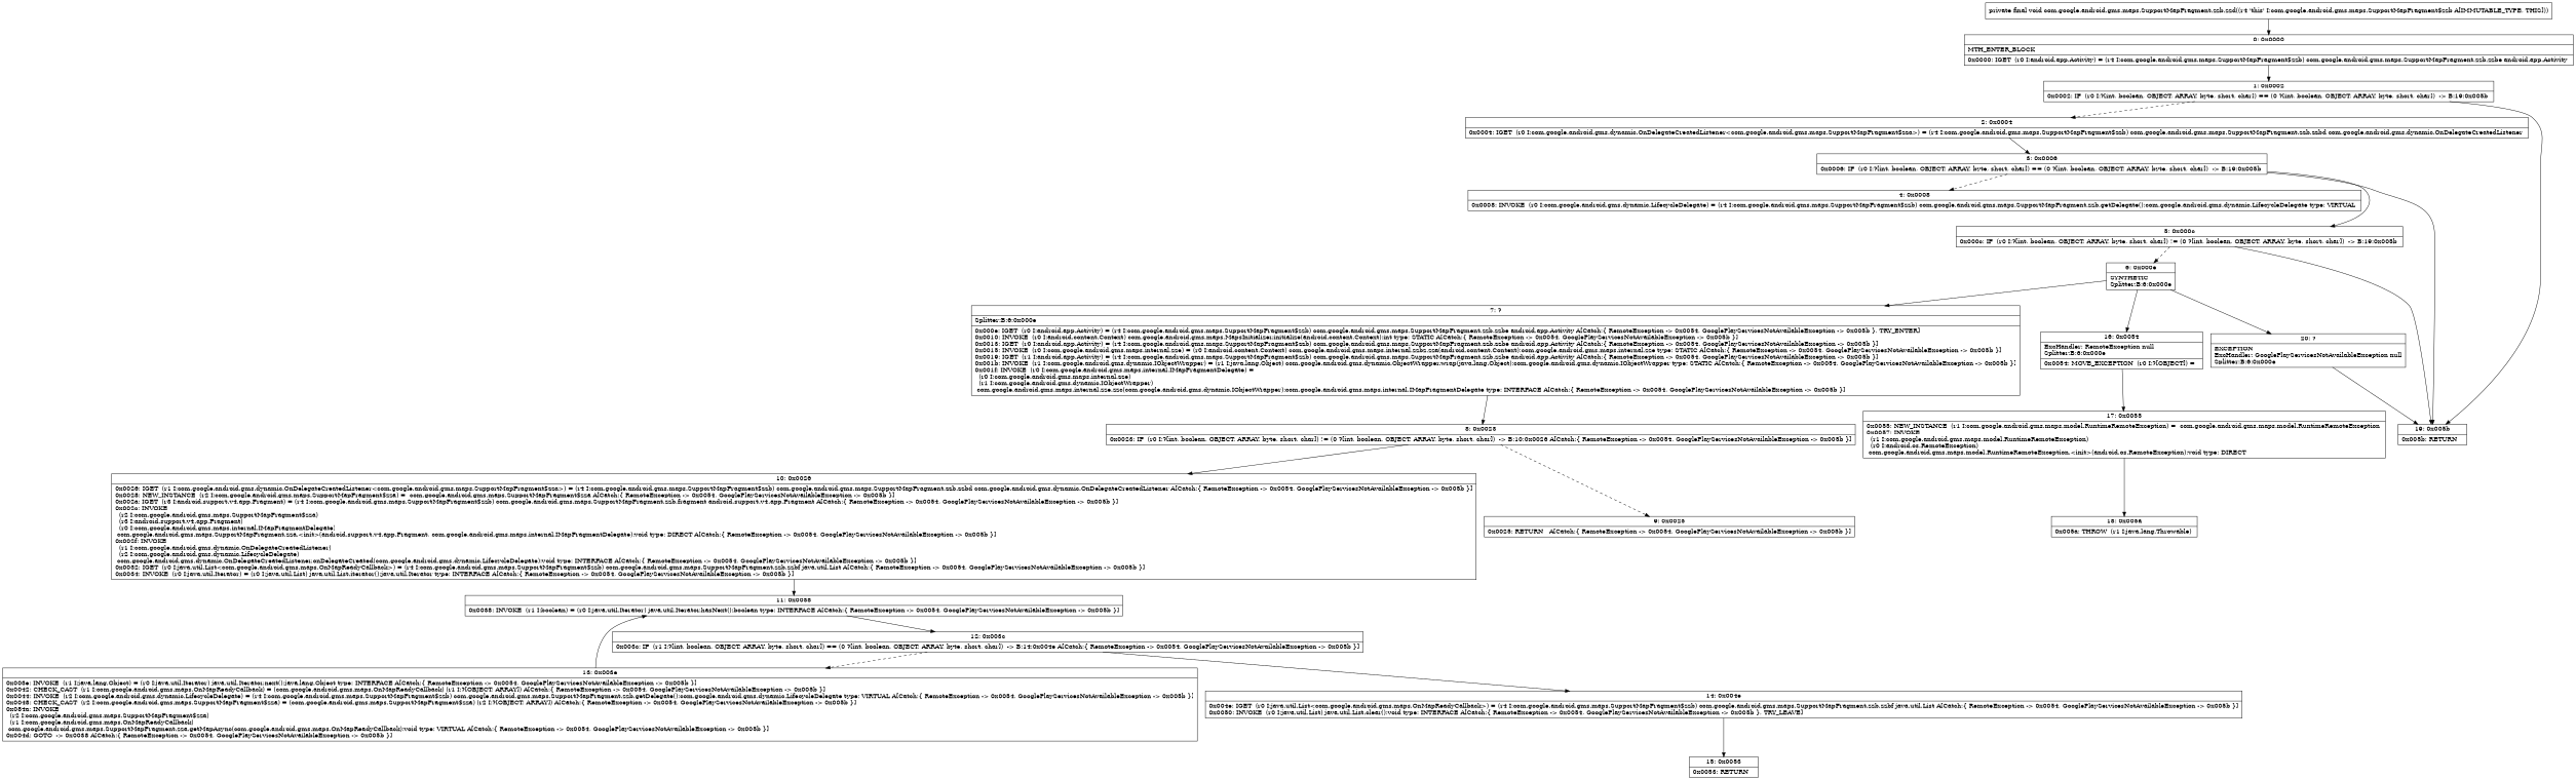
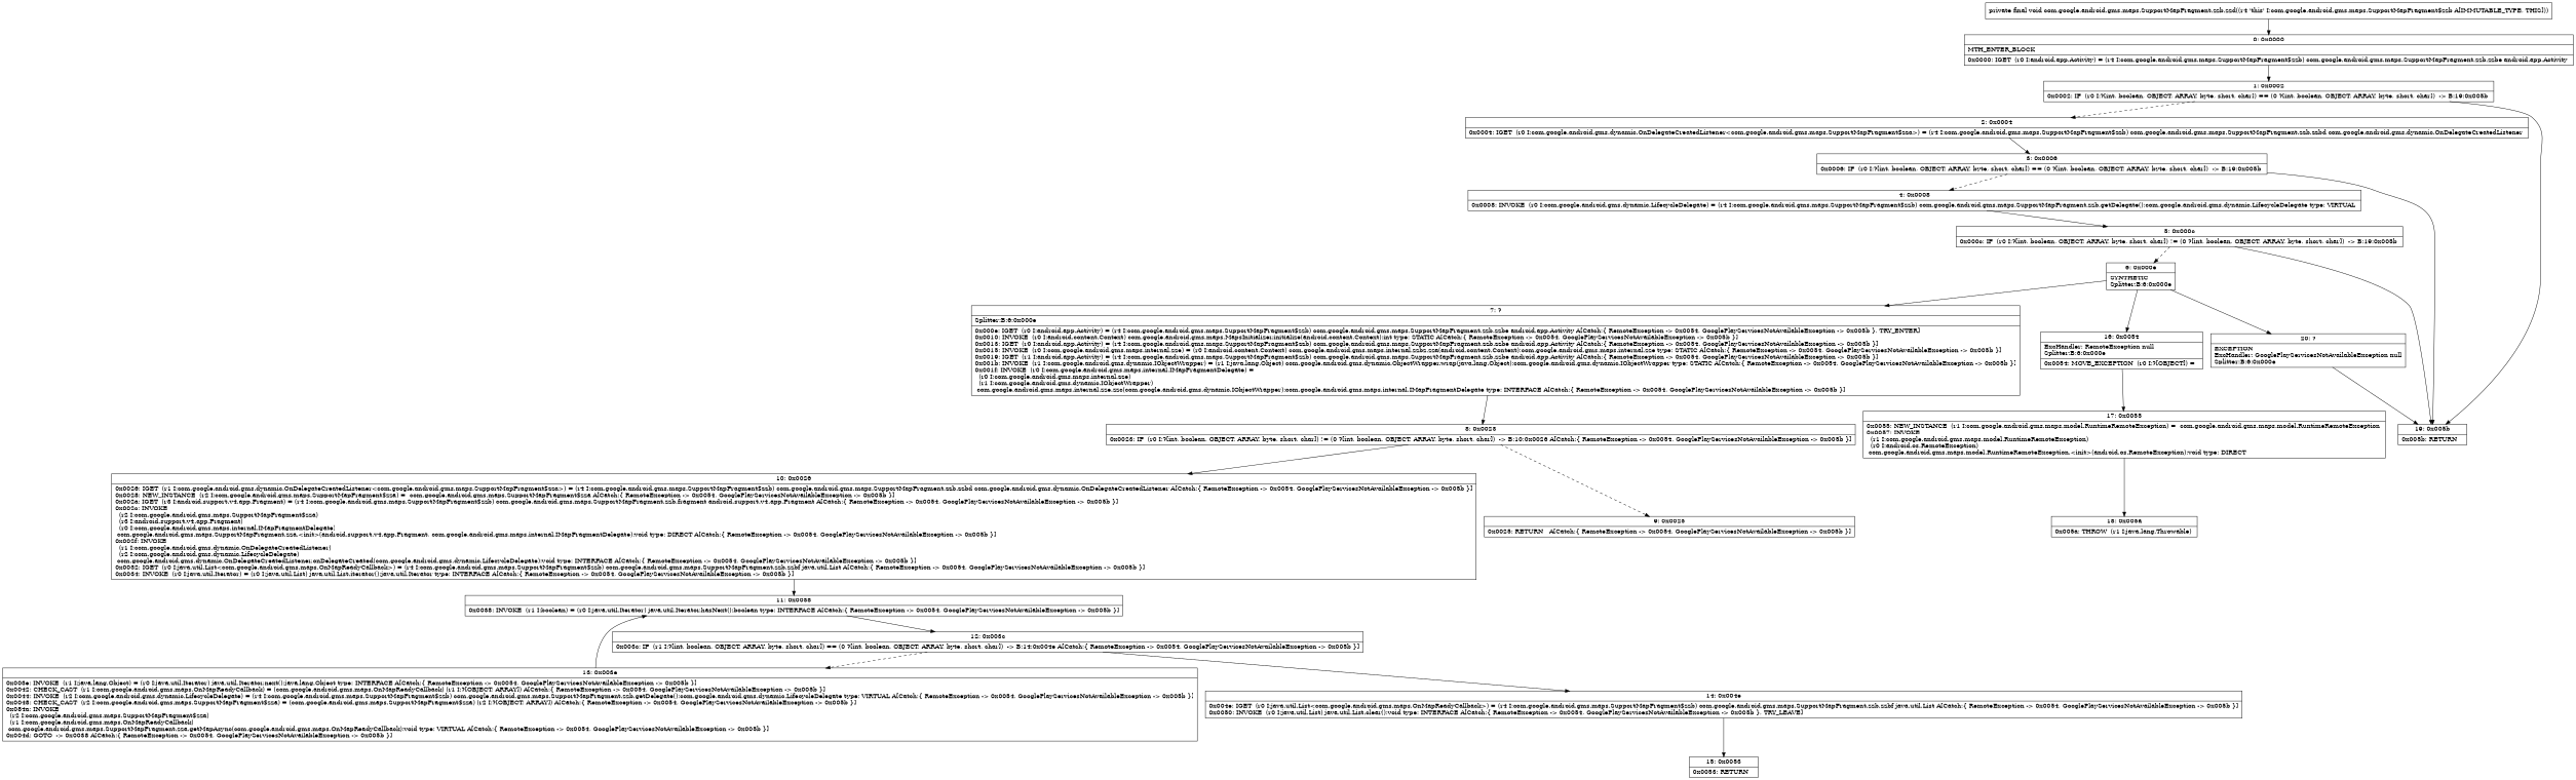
  digraph {
    node [shape=record]
    n1 [label="{0\:\ 0x0000|MTH_ENTER_BLOCK\l|0x0000: IGET  (r0 I:android.app.Activity) = (r4 I:com.google.android.gms.maps.SupportMapFragment$zzb) com.google.android.gms.maps.SupportMapFragment.zzb.zzbe android.app.Activity \l}"]
    n2 [label="{1\:\ 0x0002|0x0002: IF  (r0 I:?[int, boolean, OBJECT, ARRAY, byte, short, char]) == (0 ?[int, boolean, OBJECT, ARRAY, byte, short, char])  \-\> B:19:0x005b \l}"]
    n3 [label="{2\:\ 0x0004|0x0004: IGET  (r0 I:com.google.android.gms.dynamic.OnDelegateCreatedListener\<com.google.android.gms.maps.SupportMapFragment$zza\>) = (r4 I:com.google.android.gms.maps.SupportMapFragment$zzb) com.google.android.gms.maps.SupportMapFragment.zzb.zzbd com.google.android.gms.dynamic.OnDelegateCreatedListener \l}"]
    n4 [label="{19\:\ 0x005b|0x005b: RETURN   \l}"]
    n5 [label="{3\:\ 0x0006|0x0006: IF  (r0 I:?[int, boolean, OBJECT, ARRAY, byte, short, char]) == (0 ?[int, boolean, OBJECT, ARRAY, byte, short, char])  \-\> B:19:0x005b \l}"]
    n6 [label="{4\:\ 0x0008|0x0008: INVOKE  (r0 I:com.google.android.gms.dynamic.LifecycleDelegate) = (r4 I:com.google.android.gms.maps.SupportMapFragment$zzb) com.google.android.gms.maps.SupportMapFragment.zzb.getDelegate():com.google.android.gms.dynamic.LifecycleDelegate type: VIRTUAL \l}"]
    n7 [label="{5\:\ 0x000c|0x000c: IF  (r0 I:?[int, boolean, OBJECT, ARRAY, byte, short, char]) != (0 ?[int, boolean, OBJECT, ARRAY, byte, short, char])  \-\> B:19:0x005b \l}"]
    n8 [label="{6\:\ 0x000e|SYNTHETIC\lSplitter:B:6:0x000e\l}"]
    n9 [label="{7\:\ ?|Splitter:B:6:0x000e\l|0x000e: IGET  (r0 I:android.app.Activity) = (r4 I:com.google.android.gms.maps.SupportMapFragment$zzb) com.google.android.gms.maps.SupportMapFragment.zzb.zzbe android.app.Activity A[Catch:\{ RemoteException \-\> 0x0054, GooglePlayServicesNotAvailableException \-\> 0x005b \}, TRY_ENTER]\l0x0010: INVOKE  (r0 I:android.content.Context) com.google.android.gms.maps.MapsInitializer.initialize(android.content.Context):int type: STATIC A[Catch:\{ RemoteException \-\> 0x0054, GooglePlayServicesNotAvailableException \-\> 0x005b \}]\l0x0013: IGET  (r0 I:android.app.Activity) = (r4 I:com.google.android.gms.maps.SupportMapFragment$zzb) com.google.android.gms.maps.SupportMapFragment.zzb.zzbe android.app.Activity A[Catch:\{ RemoteException \-\> 0x0054, GooglePlayServicesNotAvailableException \-\> 0x005b \}]\l0x0015: INVOKE  (r0 I:com.google.android.gms.maps.internal.zze) = (r0 I:android.content.Context) com.google.android.gms.maps.internal.zzbz.zza(android.content.Context):com.google.android.gms.maps.internal.zze type: STATIC A[Catch:\{ RemoteException \-\> 0x0054, GooglePlayServicesNotAvailableException \-\> 0x005b \}]\l0x0019: IGET  (r1 I:android.app.Activity) = (r4 I:com.google.android.gms.maps.SupportMapFragment$zzb) com.google.android.gms.maps.SupportMapFragment.zzb.zzbe android.app.Activity A[Catch:\{ RemoteException \-\> 0x0054, GooglePlayServicesNotAvailableException \-\> 0x005b \}]\l0x001b: INVOKE  (r1 I:com.google.android.gms.dynamic.IObjectWrapper) = (r1 I:java.lang.Object) com.google.android.gms.dynamic.ObjectWrapper.wrap(java.lang.Object):com.google.android.gms.dynamic.IObjectWrapper type: STATIC A[Catch:\{ RemoteException \-\> 0x0054, GooglePlayServicesNotAvailableException \-\> 0x005b \}]\l0x001f: INVOKE  (r0 I:com.google.android.gms.maps.internal.IMapFragmentDelegate) = \l  (r0 I:com.google.android.gms.maps.internal.zze)\l  (r1 I:com.google.android.gms.dynamic.IObjectWrapper)\l com.google.android.gms.maps.internal.zze.zzc(com.google.android.gms.dynamic.IObjectWrapper):com.google.android.gms.maps.internal.IMapFragmentDelegate type: INTERFACE A[Catch:\{ RemoteException \-\> 0x0054, GooglePlayServicesNotAvailableException \-\> 0x005b \}]\l}"]
    n10 [label="{16\:\ 0x0054|ExcHandler: RemoteException null\lSplitter:B:6:0x000e\l|0x0054: MOVE_EXCEPTION  (r0 I:?[OBJECT]) =  \l}"]
    n11 [label="{20\:\ ?|EXCEPTION\lExcHandler: GooglePlayServicesNotAvailableException null\lSplitter:B:6:0x000e\l}"]
    n12 [label="{8\:\ 0x0023|0x0023: IF  (r0 I:?[int, boolean, OBJECT, ARRAY, byte, short, char]) != (0 ?[int, boolean, OBJECT, ARRAY, byte, short, char])  \-\> B:10:0x0026 A[Catch:\{ RemoteException \-\> 0x0054, GooglePlayServicesNotAvailableException \-\> 0x005b \}]\l}"]
    n13 [label="{17\:\ 0x0055|0x0055: NEW_INSTANCE  (r1 I:com.google.android.gms.maps.model.RuntimeRemoteException) =  com.google.android.gms.maps.model.RuntimeRemoteException \l0x0057: INVOKE  \l  (r1 I:com.google.android.gms.maps.model.RuntimeRemoteException)\l  (r0 I:android.os.RemoteException)\l com.google.android.gms.maps.model.RuntimeRemoteException.\<init\>(android.os.RemoteException):void type: DIRECT \l}"]
    n14 [label="{9\:\ 0x0025|0x0025: RETURN   A[Catch:\{ RemoteException \-\> 0x0054, GooglePlayServicesNotAvailableException \-\> 0x005b \}]\l}"]
    n15 [label="{10\:\ 0x0026|0x0026: IGET  (r1 I:com.google.android.gms.dynamic.OnDelegateCreatedListener\<com.google.android.gms.maps.SupportMapFragment$zza\>) = (r4 I:com.google.android.gms.maps.SupportMapFragment$zzb) com.google.android.gms.maps.SupportMapFragment.zzb.zzbd com.google.android.gms.dynamic.OnDelegateCreatedListener A[Catch:\{ RemoteException \-\> 0x0054, GooglePlayServicesNotAvailableException \-\> 0x005b \}]\l0x0028: NEW_INSTANCE  (r2 I:com.google.android.gms.maps.SupportMapFragment$zza) =  com.google.android.gms.maps.SupportMapFragment$zza A[Catch:\{ RemoteException \-\> 0x0054, GooglePlayServicesNotAvailableException \-\> 0x005b \}]\l0x002a: IGET  (r3 I:android.support.v4.app.Fragment) = (r4 I:com.google.android.gms.maps.SupportMapFragment$zzb) com.google.android.gms.maps.SupportMapFragment.zzb.fragment android.support.v4.app.Fragment A[Catch:\{ RemoteException \-\> 0x0054, GooglePlayServicesNotAvailableException \-\> 0x005b \}]\l0x002c: INVOKE  \l  (r2 I:com.google.android.gms.maps.SupportMapFragment$zza)\l  (r3 I:android.support.v4.app.Fragment)\l  (r0 I:com.google.android.gms.maps.internal.IMapFragmentDelegate)\l com.google.android.gms.maps.SupportMapFragment.zza.\<init\>(android.support.v4.app.Fragment, com.google.android.gms.maps.internal.IMapFragmentDelegate):void type: DIRECT A[Catch:\{ RemoteException \-\> 0x0054, GooglePlayServicesNotAvailableException \-\> 0x005b \}]\l0x002f: INVOKE  \l  (r1 I:com.google.android.gms.dynamic.OnDelegateCreatedListener)\l  (r2 I:com.google.android.gms.dynamic.LifecycleDelegate)\l com.google.android.gms.dynamic.OnDelegateCreatedListener.onDelegateCreated(com.google.android.gms.dynamic.LifecycleDelegate):void type: INTERFACE A[Catch:\{ RemoteException \-\> 0x0054, GooglePlayServicesNotAvailableException \-\> 0x005b \}]\l0x0032: IGET  (r0 I:java.util.List\<com.google.android.gms.maps.OnMapReadyCallback\>) = (r4 I:com.google.android.gms.maps.SupportMapFragment$zzb) com.google.android.gms.maps.SupportMapFragment.zzb.zzbf java.util.List A[Catch:\{ RemoteException \-\> 0x0054, GooglePlayServicesNotAvailableException \-\> 0x005b \}]\l0x0034: INVOKE  (r0 I:java.util.Iterator) = (r0 I:java.util.List) java.util.List.iterator():java.util.Iterator type: INTERFACE A[Catch:\{ RemoteException \-\> 0x0054, GooglePlayServicesNotAvailableException \-\> 0x005b \}]\l}"]
    n16 [label="{11\:\ 0x0038|0x0038: INVOKE  (r1 I:boolean) = (r0 I:java.util.Iterator) java.util.Iterator.hasNext():boolean type: INTERFACE A[Catch:\{ RemoteException \-\> 0x0054, GooglePlayServicesNotAvailableException \-\> 0x005b \}]\l}"]
    n17 [label="{12\:\ 0x003c|0x003c: IF  (r1 I:?[int, boolean, OBJECT, ARRAY, byte, short, char]) == (0 ?[int, boolean, OBJECT, ARRAY, byte, short, char])  \-\> B:14:0x004e A[Catch:\{ RemoteException \-\> 0x0054, GooglePlayServicesNotAvailableException \-\> 0x005b \}]\l}"]
    n18 [label="{13\:\ 0x003e|0x003e: INVOKE  (r1 I:java.lang.Object) = (r0 I:java.util.Iterator) java.util.Iterator.next():java.lang.Object type: INTERFACE A[Catch:\{ RemoteException \-\> 0x0054, GooglePlayServicesNotAvailableException \-\> 0x005b \}]\l0x0042: CHECK_CAST  (r1 I:com.google.android.gms.maps.OnMapReadyCallback) = (com.google.android.gms.maps.OnMapReadyCallback) (r1 I:?[OBJECT, ARRAY]) A[Catch:\{ RemoteException \-\> 0x0054, GooglePlayServicesNotAvailableException \-\> 0x005b \}]\l0x0044: INVOKE  (r2 I:com.google.android.gms.dynamic.LifecycleDelegate) = (r4 I:com.google.android.gms.maps.SupportMapFragment$zzb) com.google.android.gms.maps.SupportMapFragment.zzb.getDelegate():com.google.android.gms.dynamic.LifecycleDelegate type: VIRTUAL A[Catch:\{ RemoteException \-\> 0x0054, GooglePlayServicesNotAvailableException \-\> 0x005b \}]\l0x0048: CHECK_CAST  (r2 I:com.google.android.gms.maps.SupportMapFragment$zza) = (com.google.android.gms.maps.SupportMapFragment$zza) (r2 I:?[OBJECT, ARRAY]) A[Catch:\{ RemoteException \-\> 0x0054, GooglePlayServicesNotAvailableException \-\> 0x005b \}]\l0x084a: INVOKE  \l  (r2 I:com.google.android.gms.maps.SupportMapFragment$zza)\l  (r1 I:com.google.android.gms.maps.OnMapReadyCallback)\l com.google.android.gms.maps.SupportMapFragment.zza.getMapAsync(com.google.android.gms.maps.OnMapReadyCallback):void type: VIRTUAL A[Catch:\{ RemoteException \-\> 0x0054, GooglePlayServicesNotAvailableException \-\> 0x005b \}]\l0x004d: GOTO  \-\> 0x0038 A[Catch:\{ RemoteException \-\> 0x0054, GooglePlayServicesNotAvailableException \-\> 0x005b \}]\l}"]
    n19 [label="{14\:\ 0x004e|0x004e: IGET  (r0 I:java.util.List\<com.google.android.gms.maps.OnMapReadyCallback\>) = (r4 I:com.google.android.gms.maps.SupportMapFragment$zzb) com.google.android.gms.maps.SupportMapFragment.zzb.zzbf java.util.List A[Catch:\{ RemoteException \-\> 0x0054, GooglePlayServicesNotAvailableException \-\> 0x005b \}]\l0x0050: INVOKE  (r0 I:java.util.List) java.util.List.clear():void type: INTERFACE A[Catch:\{ RemoteException \-\> 0x0054, GooglePlayServicesNotAvailableException \-\> 0x005b \}, TRY_LEAVE]\l}"]
    n20 [label="{15\:\ 0x0053|0x0053: RETURN   \l}"]
    n21 [label="{18\:\ 0x005a|0x005a: THROW  (r1 I:java.lang.Throwable) \l}"]
    n22 [label="{private final void com.google.android.gms.maps.SupportMapFragment.zzb.zzd((r4 'this' I:com.google.android.gms.maps.SupportMapFragment$zzb A[IMMUTABLE_TYPE, THIS])) }"]
    n1 -> n2
    n2 -> n3 [style=dashed]
    n2 -> n4
    n3 -> n5
    n5 -> n4
    n5 -> n6 [style=dashed]
-   n5 -> n7
+   n6 -> n7
    n7 -> n4
    n7 -> n8 [style=dashed]
    n8 -> n9
    n8 -> n10
    n8 -> n11
    n9 -> n12
    n10 -> n13
    n11 -> n4
    n12 -> n14 [style=dashed]
    n12 -> n15
    n13 -> n21
    n15 -> n16
    n16 -> n17
    n17 -> n18 [style=dashed]
    n17 -> n19
    n18 -> n16
    n19 -> n20
    n22 -> n1
  }
